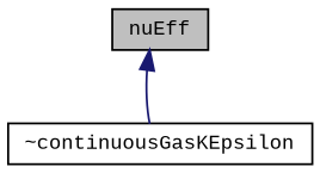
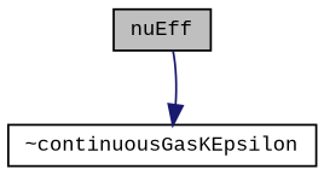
  digraph {
    rankdir=TB
    fontname="Liberation Mono"
    node [color=black fontname="Liberation Mono" fontsize=10 shape=record]
    n1 [fillcolor=grey75 fontcolor=black height=0.2 label=nuEff style=filled width=0.4]
    n2 [height=0.2 label="~continuousGasKEpsilon" width=0.4]
-   n1 -> n2 [color=midnightblue dir=back fontname="Liberation Mono" fontsize=10 labelfontname=FreeSans labelfontsize=10 style=solid]
+   n2 -> n1 [color=midnightblue dir=back fontname="Liberation Mono" fontsize=10 labelfontname=FreeSans labelfontsize=10 style=solid]
  }
